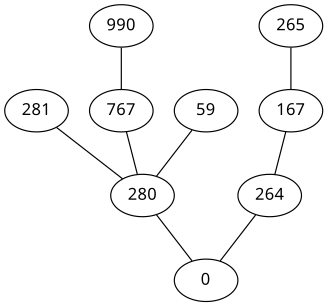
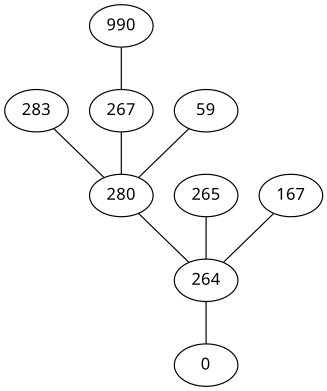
  strict graph {
    fontname="Noto Sans"
    node [fontname="Noto Sans"]
    edge [fontname="Noto Sans"]
    264
    0
    280
    265
-   281
+   281 [label=283]
    n6 [label=167]
-   267 [label=767]
+   267
    n8 [label=59]
    n9 [label=990]
    264 -- 0
-   280 -- 0
-   265 -- n6
+   280 -- 264
+   265 -- 264
    281 -- 280
    n6 -- 264
    267 -- 280
    n8 -- 280
    n9 -- 267
  }
